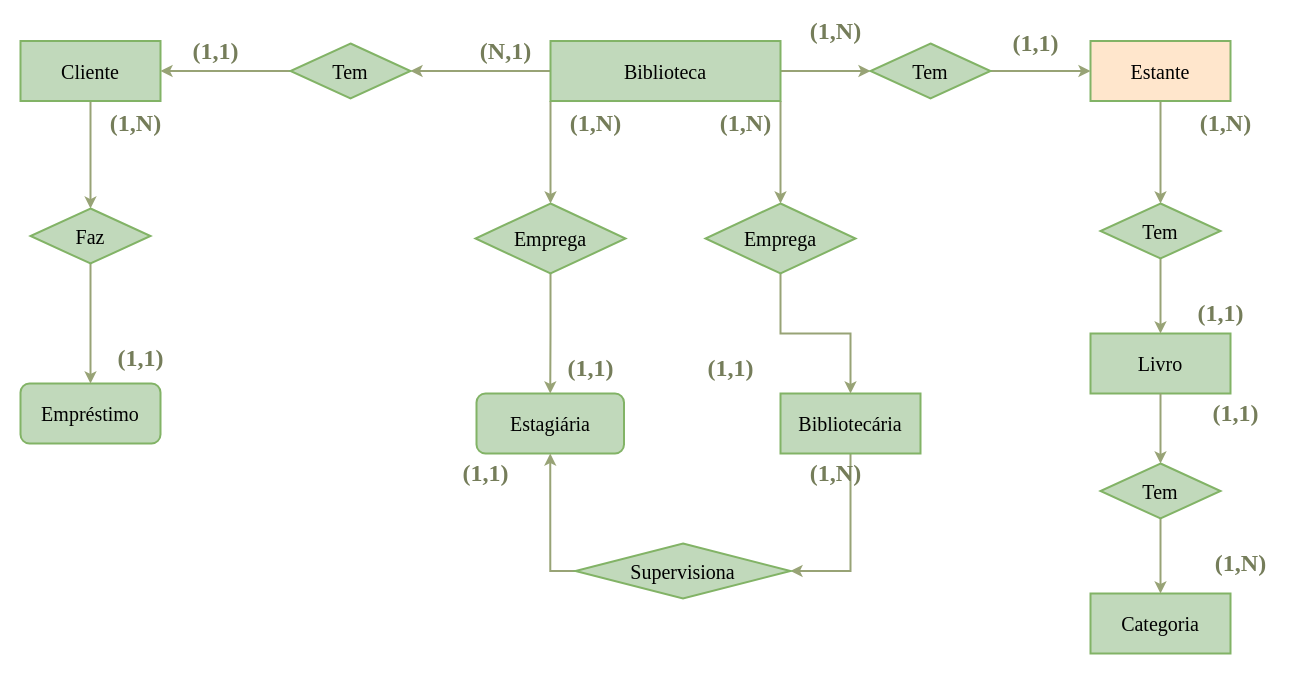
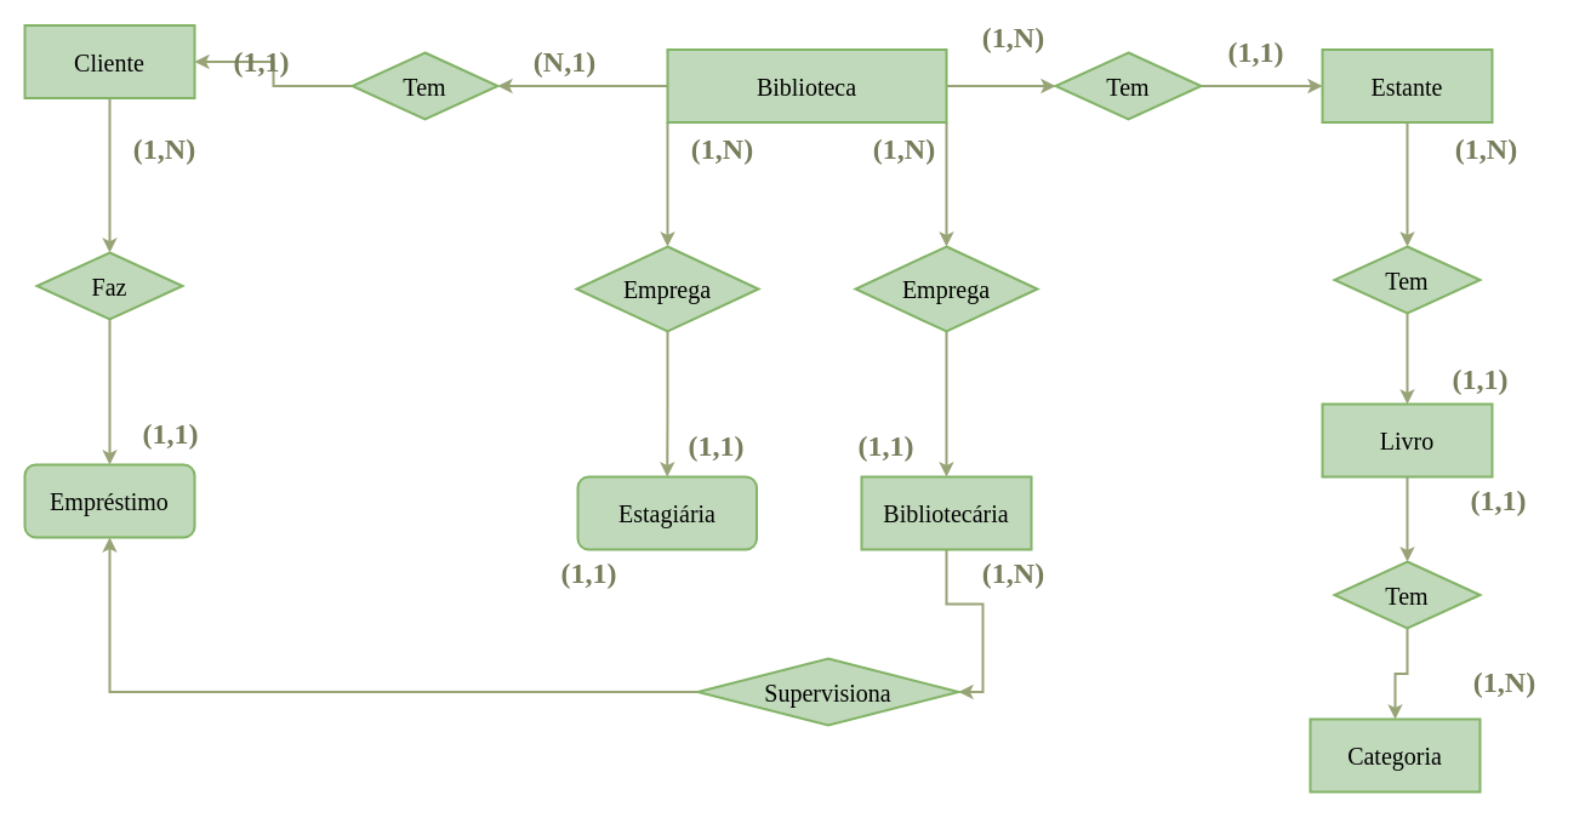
  <mxCell id="0" />
  <mxCell id="1" parent="0" />
  <mxCell id="2" style="edgeStyle=orthogonalEdgeStyle;rounded=0;orthogonalLoop=1;jettySize=auto;html=1;exitX=0;exitY=1;exitDx=0;exitDy=0;entryX=0.5;entryY=0;entryDx=0;entryDy=0;strokeWidth=2;strokeColor=#98A376;" parent="1" source="6" target="22" edge="1"><mxGeometry relative="1" as="geometry" /></mxCell>
  <mxCell id="3" style="edgeStyle=orthogonalEdgeStyle;rounded=0;orthogonalLoop=1;jettySize=auto;html=1;exitX=1;exitY=1;exitDx=0;exitDy=0;strokeWidth=2;fillColor=#d5e8d4;strokeColor=#98A376;entryX=0.5;entryY=0;entryDx=0;entryDy=0;" parent="1" source="6" target="18" edge="1"><mxGeometry relative="1" as="geometry"><mxPoint x="710" y="193.01" as="targetPoint" /></mxGeometry></mxCell>
  <mxCell id="4" style="edgeStyle=orthogonalEdgeStyle;rounded=0;orthogonalLoop=1;jettySize=auto;html=1;entryX=1;entryY=0.5;entryDx=0;entryDy=0;strokeColor=#98A376;strokeWidth=2;" edge="1" parent="1" source="6" target="33"><mxGeometry relative="1" as="geometry" /></mxCell>
  <mxCell id="5" style="edgeStyle=orthogonalEdgeStyle;rounded=0;orthogonalLoop=1;jettySize=auto;html=1;strokeColor=#98A376;strokeWidth=2;entryX=0;entryY=0.5;entryDx=0;entryDy=0;" edge="1" parent="1" source="6" target="31"><mxGeometry relative="1" as="geometry" /></mxCell>
  <mxCell id="6" value="&lt;font style=&quot;font-size: 20px&quot; face=&quot;Verdana&quot;&gt;Biblioteca&lt;/font&gt;" style="rounded=0;whiteSpace=wrap;html=1;strokeWidth=2;strokeColor=#82b366;fillColor=#C1D9BB;" parent="1" vertex="1"><mxGeometry x="550" y="40.52" width="230" height="60" as="geometry" /></mxCell>
  <mxCell id="7" style="edgeStyle=orthogonalEdgeStyle;rounded=0;orthogonalLoop=1;jettySize=auto;html=1;exitX=0.5;exitY=1;exitDx=0;exitDy=0;entryX=1;entryY=0.5;entryDx=0;entryDy=0;strokeWidth=2;strokeColor=#98A376;" parent="1" source="8" target="24" edge="1"><mxGeometry relative="1" as="geometry" /></mxCell>
- <mxCell id="8" value="&lt;font style=&quot;font-size: 20px&quot; face=&quot;Verdana&quot;&gt;Bibliotecária&lt;/font&gt;" style="rounded=0;whiteSpace=wrap;html=1;strokeWidth=2;strokeColor=#82b366;fillColor=#C1D9BB;" parent="1" vertex="1"><mxGeometry x="780" y="393" width="140" height="60" as="geometry" /></mxCell>
+ <mxCell id="8" value="&lt;font style=&quot;font-size: 20px&quot; face=&quot;Verdana&quot;&gt;Bibliotecária&lt;/font&gt;" style="rounded=0;whiteSpace=wrap;html=1;strokeWidth=2;strokeColor=#82b366;fillColor=#C1D9BB;" parent="1" vertex="1"><mxGeometry x="710" y="393" width="140" height="60" as="geometry" /></mxCell>
  <mxCell id="9" value="&lt;font style=&quot;font-size: 20px&quot; face=&quot;Verdana&quot;&gt;Estagiária&lt;/font&gt;" style="whiteSpace=wrap;html=1;strokeWidth=2;strokeColor=#82b366;fillColor=#C1D9BB;rounded=1;" parent="1" vertex="1"><mxGeometry x="476" y="393" width="147.5" height="60" as="geometry" /></mxCell>
  <mxCell id="10" style="edgeStyle=orthogonalEdgeStyle;rounded=0;orthogonalLoop=1;jettySize=auto;html=1;strokeColor=#98A376;strokeWidth=2;" edge="1" parent="1" source="11" target="26"><mxGeometry relative="1" as="geometry" /></mxCell>
- <mxCell id="11" value="&lt;span style=&quot;font-size: 20px&quot;&gt;&lt;font face=&quot;Verdana&quot;&gt;Cliente&lt;/font&gt;&lt;/span&gt;" style="rounded=0;whiteSpace=wrap;html=1;strokeWidth=2;strokeColor=#82b366;fillColor=#C1D9BB;" parent="1" vertex="1"><mxGeometry x="20" y="40.51" width="140" height="60" as="geometry" /></mxCell>
+ <mxCell id="11" value="&lt;span style=&quot;font-size: 20px&quot;&gt;&lt;font face=&quot;Verdana&quot;&gt;Cliente&lt;/font&gt;&lt;/span&gt;" style="rounded=0;whiteSpace=wrap;html=1;strokeWidth=2;strokeColor=#82b366;fillColor=#C1D9BB;" parent="1" vertex="1"><mxGeometry x="20" y="20.51" width="140" height="60" as="geometry" /></mxCell>
  <mxCell id="12" value="&lt;font style=&quot;font-size: 20px&quot; face=&quot;Verdana&quot;&gt;Empréstimo&lt;/font&gt;" style="whiteSpace=wrap;html=1;strokeWidth=2;strokeColor=#82b366;fillColor=#C1D9BB;rounded=1;" parent="1" vertex="1"><mxGeometry x="20" y="383" width="140" height="60" as="geometry" /></mxCell>
  <mxCell id="13" value="&lt;font style=&quot;font-size: 20px&quot; face=&quot;Verdana&quot;&gt;Livro&lt;/font&gt;" style="rounded=0;whiteSpace=wrap;html=1;strokeWidth=2;strokeColor=#82b366;fillColor=#C1D9BB;" parent="1" vertex="1"><mxGeometry x="1090" y="333" width="140" height="60" as="geometry" /></mxCell>
  <mxCell id="14" style="edgeStyle=orthogonalEdgeStyle;rounded=0;orthogonalLoop=1;jettySize=auto;html=1;entryX=0.5;entryY=0;entryDx=0;entryDy=0;strokeColor=#98A376;strokeWidth=2;" edge="1" parent="1" source="15" target="20"><mxGeometry relative="1" as="geometry" /></mxCell>
- <mxCell id="15" value="&lt;font style=&quot;font-size: 20px&quot; face=&quot;Verdana&quot;&gt;Estante&lt;/font&gt;" style="rounded=0;whiteSpace=wrap;html=1;strokeWidth=2;strokeColor=#82b366;fillColor=#ffe6cc;" parent="1" vertex="1"><mxGeometry x="1090" y="40.51" width="140" height="60" as="geometry" /></mxCell>
- <mxCell id="16" value="&lt;font style=&quot;font-size: 20px&quot; face=&quot;Verdana&quot;&gt;Categoria&lt;/font&gt;" style="rounded=0;whiteSpace=wrap;html=1;strokeWidth=2;strokeColor=#82b366;fillColor=#C1D9BB;" parent="1" vertex="1"><mxGeometry x="1090" y="593" width="140" height="60" as="geometry" /></mxCell>
+ <mxCell id="15" value="&lt;font style=&quot;font-size: 20px&quot; face=&quot;Verdana&quot;&gt;Estante&lt;/font&gt;" style="rounded=0;whiteSpace=wrap;html=1;strokeWidth=2;strokeColor=#82b366;fillColor=#C1D9BB;" parent="1" vertex="1"><mxGeometry x="1090" y="40.51" width="140" height="60" as="geometry" /></mxCell>
+ <mxCell id="16" value="&lt;font style=&quot;font-size: 20px&quot; face=&quot;Verdana&quot;&gt;Categoria&lt;/font&gt;" style="rounded=0;whiteSpace=wrap;html=1;strokeWidth=2;strokeColor=#82b366;fillColor=#C1D9BB;" parent="1" vertex="1"><mxGeometry x="1080" y="593" width="140" height="60" as="geometry" /></mxCell>
  <mxCell id="17" value="" style="edgeStyle=orthogonalEdgeStyle;rounded=0;orthogonalLoop=1;jettySize=auto;html=1;strokeWidth=2;strokeColor=#98A376;exitX=0.5;exitY=1;exitDx=0;exitDy=0;entryX=0.5;entryY=0;entryDx=0;entryDy=0;" parent="1" source="18" target="8" edge="1"><mxGeometry relative="1" as="geometry" /></mxCell>
  <mxCell id="18" value="&lt;font style=&quot;font-size: 20px&quot; face=&quot;Verdana&quot;&gt;Emprega&lt;/font&gt;" style="rhombus;whiteSpace=wrap;html=1;strokeWidth=2;strokeColor=#82b366;fillColor=#C1D9BB;" parent="1" vertex="1"><mxGeometry x="705" y="203" width="150" height="70" as="geometry" /></mxCell>
  <mxCell id="19" style="edgeStyle=orthogonalEdgeStyle;rounded=0;orthogonalLoop=1;jettySize=auto;html=1;entryX=0.5;entryY=0;entryDx=0;entryDy=0;strokeColor=#98A376;strokeWidth=2;" edge="1" parent="1" source="20" target="13"><mxGeometry relative="1" as="geometry" /></mxCell>
  <mxCell id="20" value="&lt;font style=&quot;font-size: 20px&quot; face=&quot;Verdana&quot;&gt;Tem&lt;/font&gt;" style="rhombus;whiteSpace=wrap;html=1;strokeWidth=2;strokeColor=#82b366;fillColor=#C1D9BB;" parent="1" vertex="1"><mxGeometry x="1100" y="203" width="120" height="55" as="geometry" /></mxCell>
  <mxCell id="21" style="edgeStyle=orthogonalEdgeStyle;rounded=0;orthogonalLoop=1;jettySize=auto;html=1;exitX=0.5;exitY=1;exitDx=0;exitDy=0;entryX=0.5;entryY=0;entryDx=0;entryDy=0;strokeWidth=2;strokeColor=#98A376;" parent="1" source="22" target="9" edge="1"><mxGeometry relative="1" as="geometry" /></mxCell>
  <mxCell id="22" value="&lt;font style=&quot;font-size: 20px&quot; face=&quot;Verdana&quot;&gt;Emprega&lt;/font&gt;" style="rhombus;whiteSpace=wrap;html=1;strokeWidth=2;strokeColor=#82b366;fillColor=#C1D9BB;" parent="1" vertex="1"><mxGeometry x="475" y="203" width="150" height="70" as="geometry" /></mxCell>
- <mxCell id="23" style="edgeStyle=orthogonalEdgeStyle;rounded=0;orthogonalLoop=1;jettySize=auto;html=1;exitX=0;exitY=0.5;exitDx=0;exitDy=0;entryX=0.5;entryY=1;entryDx=0;entryDy=0;strokeWidth=2;strokeColor=#98A376;" parent="1" source="24" target="9" edge="1"><mxGeometry relative="1" as="geometry" /></mxCell>
+ <mxCell id="23" style="edgeStyle=orthogonalEdgeStyle;rounded=0;orthogonalLoop=1;jettySize=auto;html=1;exitX=0;exitY=0.5;exitDx=0;exitDy=0;strokeWidth=2;strokeColor=#98A376;" parent="1" source="24" target="12" edge="1"><mxGeometry relative="1" as="geometry" /></mxCell>
  <mxCell id="24" value="&lt;font style=&quot;font-size: 20px&quot; face=&quot;Verdana&quot;&gt;Supervisiona&lt;/font&gt;" style="rhombus;whiteSpace=wrap;html=1;strokeWidth=2;strokeColor=#82b366;fillColor=#C1D9BB;" parent="1" vertex="1"><mxGeometry x="575" y="543" width="215" height="55" as="geometry" /></mxCell>
  <mxCell id="25" style="edgeStyle=orthogonalEdgeStyle;rounded=0;orthogonalLoop=1;jettySize=auto;html=1;strokeColor=#98A376;strokeWidth=2;" edge="1" parent="1" source="26" target="12"><mxGeometry relative="1" as="geometry" /></mxCell>
  <mxCell id="26" value="&lt;font style=&quot;font-size: 20px&quot; face=&quot;Verdana&quot;&gt;Faz&lt;/font&gt;" style="rhombus;whiteSpace=wrap;html=1;strokeWidth=2;strokeColor=#82b366;fillColor=#C1D9BB;" vertex="1" parent="1"><mxGeometry x="30" y="208.01" width="120" height="55" as="geometry" /></mxCell>
  <mxCell id="27" style="edgeStyle=orthogonalEdgeStyle;rounded=0;orthogonalLoop=1;jettySize=auto;html=1;entryX=0.5;entryY=0;entryDx=0;entryDy=0;strokeColor=#98A376;strokeWidth=2;" edge="1" parent="1" target="29" source="13"><mxGeometry relative="1" as="geometry"><mxPoint x="1410" y="317.5" as="sourcePoint" /></mxGeometry></mxCell>
  <mxCell id="28" style="edgeStyle=orthogonalEdgeStyle;rounded=0;orthogonalLoop=1;jettySize=auto;html=1;strokeColor=#98A376;strokeWidth=2;entryX=0.5;entryY=0;entryDx=0;entryDy=0;" edge="1" parent="1" source="29" target="16"><mxGeometry relative="1" as="geometry"><mxPoint x="1160" y="578" as="targetPoint" /></mxGeometry></mxCell>
  <mxCell id="29" value="&lt;font style=&quot;font-size: 20px&quot; face=&quot;Verdana&quot;&gt;Tem&lt;/font&gt;" style="rhombus;whiteSpace=wrap;html=1;strokeWidth=2;strokeColor=#82b366;fillColor=#C1D9BB;" vertex="1" parent="1"><mxGeometry x="1100" y="463" width="120" height="55" as="geometry" /></mxCell>
  <mxCell id="30" style="edgeStyle=orthogonalEdgeStyle;rounded=0;orthogonalLoop=1;jettySize=auto;html=1;entryX=0;entryY=0.5;entryDx=0;entryDy=0;strokeColor=#98A376;strokeWidth=2;" edge="1" parent="1" source="31" target="15"><mxGeometry relative="1" as="geometry" /></mxCell>
  <mxCell id="31" value="&lt;font style=&quot;font-size: 20px&quot; face=&quot;Verdana&quot;&gt;Tem&lt;/font&gt;" style="rhombus;whiteSpace=wrap;html=1;strokeWidth=2;strokeColor=#82b366;fillColor=#C1D9BB;" vertex="1" parent="1"><mxGeometry x="870" y="43.02" width="120" height="55" as="geometry" /></mxCell>
  <mxCell id="32" style="edgeStyle=orthogonalEdgeStyle;rounded=0;orthogonalLoop=1;jettySize=auto;html=1;entryX=1;entryY=0.5;entryDx=0;entryDy=0;strokeColor=#98A376;strokeWidth=2;" edge="1" parent="1" source="33" target="11"><mxGeometry relative="1" as="geometry" /></mxCell>
  <mxCell id="33" value="&lt;font style=&quot;font-size: 20px&quot; face=&quot;Verdana&quot;&gt;Tem&lt;/font&gt;" style="rhombus;whiteSpace=wrap;html=1;strokeWidth=2;strokeColor=#82b366;fillColor=#C1D9BB;" vertex="1" parent="1"><mxGeometry x="290" y="43.01" width="120" height="55" as="geometry" /></mxCell>
- <mxCell id="34" value="&lt;font face=&quot;Verdana&quot; color=&quot;#757d5a&quot; size=&quot;1&quot;&gt;&lt;b style=&quot;font-size: 24px&quot;&gt;(N,1)&lt;/b&gt;&lt;/font&gt;" style="text;html=1;align=center;verticalAlign=middle;resizable=0;points=[];autosize=1;strokeColor=none;" vertex="1" parent="1"><mxGeometry x="460" y="40.51" width="90" height="20" as="geometry" /></mxCell>
+ <mxCell id="34" value="&lt;font face=&quot;Verdana&quot; color=&quot;#757d5a&quot; size=&quot;1&quot;&gt;&lt;b style=&quot;font-size: 24px&quot;&gt;(N,1)&lt;/b&gt;&lt;/font&gt;" style="text;html=1;align=center;verticalAlign=middle;resizable=0;points=[];autosize=1;strokeColor=none;" vertex="1" parent="1"><mxGeometry x="420" y="40.51" width="90" height="20" as="geometry" /></mxCell>
  <mxCell id="35" value="&lt;font face=&quot;Verdana&quot; color=&quot;#757d5a&quot; size=&quot;1&quot;&gt;&lt;b style=&quot;font-size: 24px&quot;&gt;(1,1)&lt;/b&gt;&lt;/font&gt;" style="text;html=1;align=center;verticalAlign=middle;resizable=0;points=[];autosize=1;strokeColor=none;" vertex="1" parent="1"><mxGeometry x="175" y="40.51" width="80" height="20" as="geometry" /></mxCell>
  <mxCell id="36" value="&lt;font face=&quot;Verdana&quot; color=&quot;#757d5a&quot; size=&quot;1&quot;&gt;&lt;b style=&quot;font-size: 24px&quot;&gt;(1,N)&lt;/b&gt;&lt;/font&gt;" style="text;html=1;align=center;verticalAlign=middle;resizable=0;points=[];autosize=1;strokeColor=none;" vertex="1" parent="1"><mxGeometry x="90" y="113" width="90" height="20" as="geometry" /></mxCell>
  <mxCell id="37" value="&lt;font face=&quot;Verdana&quot; color=&quot;#757d5a&quot; size=&quot;1&quot;&gt;&lt;b style=&quot;font-size: 24px&quot;&gt;(1,1)&lt;/b&gt;&lt;/font&gt;" style="text;html=1;align=center;verticalAlign=middle;resizable=0;points=[];autosize=1;strokeColor=none;" vertex="1" parent="1"><mxGeometry x="100" y="348" width="80" height="20" as="geometry" /></mxCell>
  <mxCell id="38" value="&lt;font face=&quot;Verdana&quot; color=&quot;#757d5a&quot; size=&quot;1&quot;&gt;&lt;b style=&quot;font-size: 24px&quot;&gt;(1,N)&lt;/b&gt;&lt;/font&gt;" style="text;html=1;align=center;verticalAlign=middle;resizable=0;points=[];autosize=1;strokeColor=none;" vertex="1" parent="1"><mxGeometry x="550" y="113" width="90" height="20" as="geometry" /></mxCell>
  <mxCell id="39" value="&lt;font face=&quot;Verdana&quot; color=&quot;#757d5a&quot; size=&quot;1&quot;&gt;&lt;b style=&quot;font-size: 24px&quot;&gt;(1,1)&lt;/b&gt;&lt;/font&gt;" style="text;html=1;align=center;verticalAlign=middle;resizable=0;points=[];autosize=1;strokeColor=none;" vertex="1" parent="1"><mxGeometry x="550" y="358" width="80" height="20" as="geometry" /></mxCell>
  <mxCell id="40" value="&lt;font face=&quot;Verdana&quot; color=&quot;#757d5a&quot; size=&quot;1&quot;&gt;&lt;b style=&quot;font-size: 24px&quot;&gt;(1,1)&lt;/b&gt;&lt;/font&gt;" style="text;html=1;align=center;verticalAlign=middle;resizable=0;points=[];autosize=1;strokeColor=none;" vertex="1" parent="1"><mxGeometry x="690" y="358" width="80" height="20" as="geometry" /></mxCell>
  <mxCell id="41" value="&lt;font face=&quot;Verdana&quot; color=&quot;#757d5a&quot; size=&quot;1&quot;&gt;&lt;b style=&quot;font-size: 24px&quot;&gt;(1,N)&lt;/b&gt;&lt;/font&gt;" style="text;html=1;align=center;verticalAlign=middle;resizable=0;points=[];autosize=1;strokeColor=none;" vertex="1" parent="1"><mxGeometry x="700" y="113" width="90" height="20" as="geometry" /></mxCell>
  <mxCell id="42" value="&lt;font face=&quot;Verdana&quot; color=&quot;#757d5a&quot; size=&quot;1&quot;&gt;&lt;b style=&quot;font-size: 24px&quot;&gt;(1,N)&lt;/b&gt;&lt;/font&gt;" style="text;html=1;align=center;verticalAlign=middle;resizable=0;points=[];autosize=1;strokeColor=none;" vertex="1" parent="1"><mxGeometry x="790" y="463" width="90" height="20" as="geometry" /></mxCell>
  <mxCell id="43" value="&lt;font face=&quot;Verdana&quot; color=&quot;#757d5a&quot; size=&quot;1&quot;&gt;&lt;b style=&quot;font-size: 24px&quot;&gt;(1,1)&lt;/b&gt;&lt;/font&gt;" style="text;html=1;align=center;verticalAlign=middle;resizable=0;points=[];autosize=1;strokeColor=none;" vertex="1" parent="1"><mxGeometry x="445" y="463" width="80" height="20" as="geometry" /></mxCell>
  <mxCell id="44" value="&lt;font face=&quot;Verdana&quot; color=&quot;#757d5a&quot; size=&quot;1&quot;&gt;&lt;b style=&quot;font-size: 24px&quot;&gt;(1,N)&lt;/b&gt;&lt;/font&gt;" style="text;html=1;align=center;verticalAlign=middle;resizable=0;points=[];autosize=1;strokeColor=none;" vertex="1" parent="1"><mxGeometry x="790" y="20.51" width="90" height="20" as="geometry" /></mxCell>
  <mxCell id="45" value="&lt;font face=&quot;Verdana&quot; color=&quot;#757d5a&quot; size=&quot;1&quot;&gt;&lt;b style=&quot;font-size: 24px&quot;&gt;(1,1)&lt;/b&gt;&lt;/font&gt;" style="text;html=1;align=center;verticalAlign=middle;resizable=0;points=[];autosize=1;strokeColor=none;" vertex="1" parent="1"><mxGeometry x="995" y="33" width="80" height="20" as="geometry" /></mxCell>
  <mxCell id="46" value="&lt;font face=&quot;Verdana&quot; color=&quot;#757d5a&quot; size=&quot;1&quot;&gt;&lt;b style=&quot;font-size: 24px&quot;&gt;(1,N)&lt;/b&gt;&lt;/font&gt;" style="text;html=1;align=center;verticalAlign=middle;resizable=0;points=[];autosize=1;strokeColor=none;" vertex="1" parent="1"><mxGeometry x="1180" y="113" width="90" height="20" as="geometry" /></mxCell>
  <mxCell id="47" value="&lt;font face=&quot;Verdana&quot; color=&quot;#757d5a&quot; size=&quot;1&quot;&gt;&lt;b style=&quot;font-size: 24px&quot;&gt;(1,1)&lt;/b&gt;&lt;/font&gt;" style="text;html=1;align=center;verticalAlign=middle;resizable=0;points=[];autosize=1;strokeColor=none;" vertex="1" parent="1"><mxGeometry x="1180" y="303" width="80" height="20" as="geometry" /></mxCell>
  <mxCell id="48" value="&lt;font face=&quot;Verdana&quot; color=&quot;#757d5a&quot; size=&quot;1&quot;&gt;&lt;b style=&quot;font-size: 24px&quot;&gt;(1,1)&lt;/b&gt;&lt;/font&gt;" style="text;html=1;align=center;verticalAlign=middle;resizable=0;points=[];autosize=1;strokeColor=none;" vertex="1" parent="1"><mxGeometry x="1195" y="403" width="80" height="20" as="geometry" /></mxCell>
  <mxCell id="49" value="&lt;font face=&quot;Verdana&quot; color=&quot;#757d5a&quot; size=&quot;1&quot;&gt;&lt;b style=&quot;font-size: 24px&quot;&gt;(1,N)&lt;/b&gt;&lt;/font&gt;" style="text;html=1;align=center;verticalAlign=middle;resizable=0;points=[];autosize=1;strokeColor=none;" vertex="1" parent="1"><mxGeometry x="1195" y="553" width="90" height="20" as="geometry" /></mxCell>
